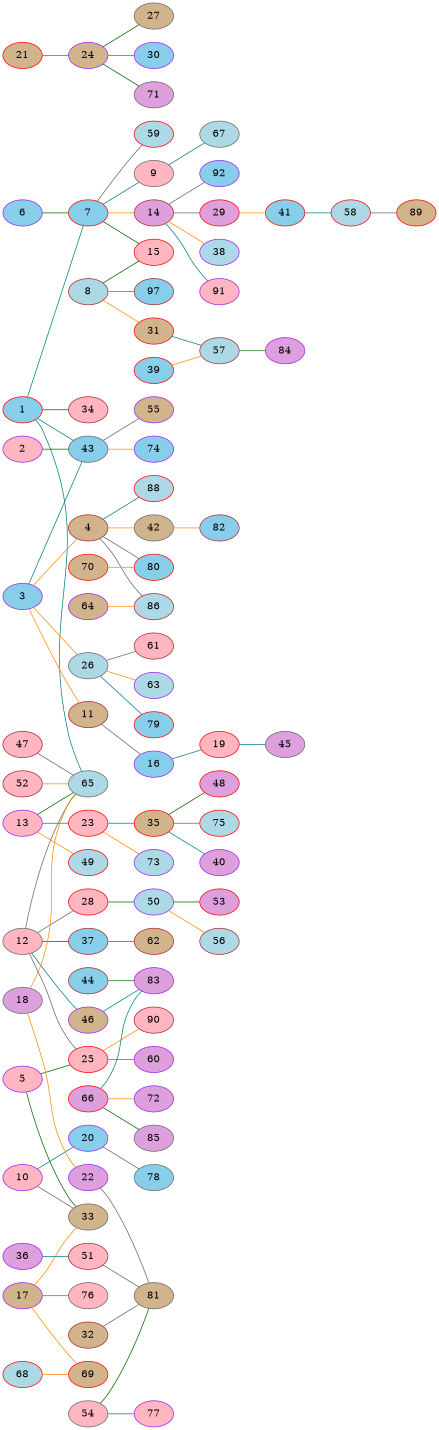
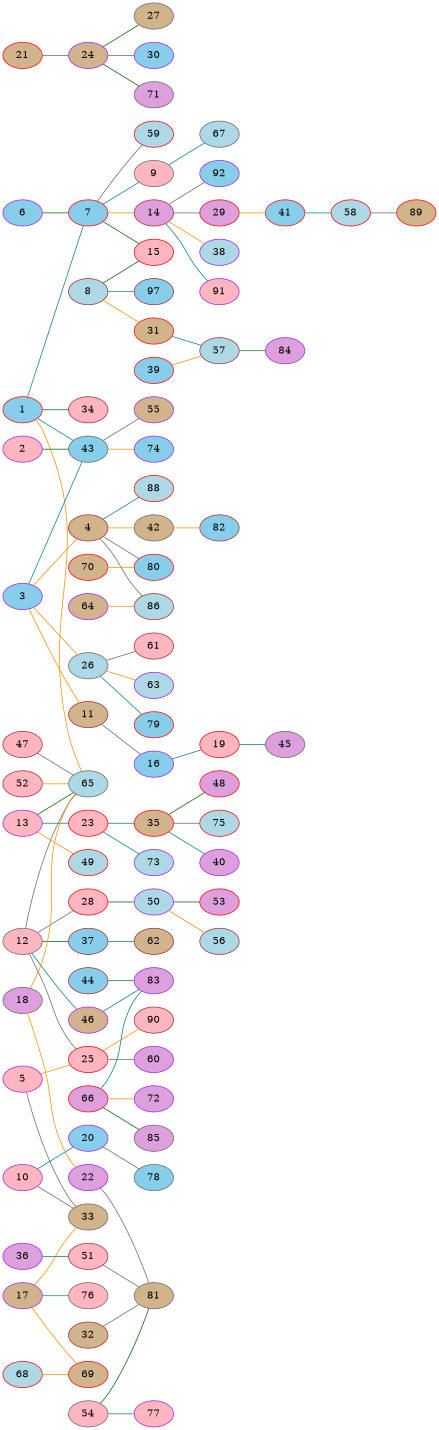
  graph {
    rankdir=LR
    node [color=purple fillcolor=lightpink style=filled]
    edge [color=teal weight=1.0]
    1 [color=red fillcolor=skyblue]
    7 [color=red fillcolor=skyblue]
    34 [color=brown]
    43 [color=gray40 fillcolor=skyblue]
    65 [color=gray40 fillcolor=lightblue]
    9 [color=gray40]
    14 [color=brown fillcolor=plum]
    15 [color=red]
    59 [color=red fillcolor=lightblue]
    55 [fillcolor=tan]
    74 [fillcolor=skyblue]
    2
    3 [fillcolor=skyblue]
    4 [color=brown fillcolor=tan]
    11 [color=brown fillcolor=tan]
    26 [color=gray40 fillcolor=lightblue]
    42 [color=gray40 fillcolor=tan]
    80 [color=red fillcolor=skyblue]
    86 [color=brown fillcolor=lightblue]
    88 [color=red fillcolor=lightblue]
    16 [fillcolor=skyblue]
    61 [color=brown]
    63 [fillcolor=lightblue]
    79 [color=red fillcolor=skyblue]
    82 [color=brown fillcolor=skyblue]
    25 [color=red]
    5
    33 [color=gray40 fillcolor=tan]
    60 [fillcolor=plum]
    90 [color=brown]
    6 [fillcolor=skyblue]
    67 [color=gray40 fillcolor=lightblue]
    29 [color=red fillcolor=plum]
    38 [fillcolor=lightblue]
    91
    92 [fillcolor=skyblue]
    8 [color=brown fillcolor=lightblue]
    31 [color=red fillcolor=tan]
    n39 [color=brown fillcolor=skyblue label=97]
    57 [color=brown fillcolor=lightblue]
    10
    20 [fillcolor=skyblue]
    78 [color=gray40 fillcolor=skyblue]
    19 [color=red]
    12 [color=gray40]
    28 [color=red]
    37 [color=brown fillcolor=skyblue]
    46 [fillcolor=tan]
    50 [fillcolor=lightblue]
    62 [color=brown fillcolor=tan]
    83 [fillcolor=plum]
    13
    23 [color=red]
    49 [color=red fillcolor=lightblue]
    35 [color=red fillcolor=tan]
    73 [fillcolor=lightblue]
    41 [color=red fillcolor=skyblue]
    45 [color=gray40 fillcolor=plum]
    17 [fillcolor=tan]
    69 [color=red fillcolor=tan]
    76 [color=gray40]
    18 [color=gray40 fillcolor=plum]
    22 [fillcolor=plum]
    81 [color=gray40 fillcolor=tan]
    21 [color=red fillcolor=tan]
    24 [fillcolor=tan]
    27 [color=gray40 fillcolor=tan]
    30 [fillcolor=skyblue]
    71 [color=gray40 fillcolor=plum]
    40 [fillcolor=plum]
    48 [color=red fillcolor=plum]
    75 [color=red fillcolor=lightblue]
    53 [color=red fillcolor=plum]
    56 [color=brown fillcolor=lightblue]
    58 [color=red fillcolor=lightblue]
    84 [fillcolor=plum]
    32 [color=brown fillcolor=tan]
    36 [fillcolor=plum]
    51 [color=brown]
    39 [color=red fillcolor=skyblue]
    89 [color=red fillcolor=tan]
    44 [color=brown fillcolor=skyblue]
    47 [color=brown]
    52 [color=brown]
    54 [color=gray40]
    77
    64 [fillcolor=tan]
    66 [color=red fillcolor=plum]
    72 [fillcolor=plum]
    85 [color=gray40 fillcolor=plum]
    68 [color=red fillcolor=lightblue]
    70 [color=red fillcolor=tan]
    1 -- 7
    1 -- 34 [color=darkgreen]
    1 -- 43
-   1 -- 65
+   1 -- 65 [color=darkorange]
    7 -- 9
    7 -- 14 [color=darkorange]
    7 -- 15 [color=darkgreen]
    7 -- 59 [color=gray40]
    43 -- 55 [color=gray40]
    43 -- 74 [color=darkorange]
    9 -- 67
    14 -- 29 [color=gray40]
    14 -- 38 [color=darkorange]
    14 -- 91
    14 -- 92 [color=gray40]
    2 -- 43 [color=darkgreen]
    3 -- 43
    3 -- 4 [color=darkorange]
    3 -- 11 [color=darkorange]
    3 -- 26 [color=darkorange]
    4 -- 42 [color=darkorange]
    4 -- 80 [color=gray40]
    4 -- 86 [color=gray40]
    4 -- 88
    11 -- 16 [color=gray40]
    26 -- 61 [color=gray40]
    26 -- 63 [color=darkorange]
    26 -- 79
    42 -- 82 [color=darkorange]
    16 -- 19
    25 -- 60 [color=gray40]
    25 -- 90 [color=darkorange]
-   5 -- 25 [color=darkgreen]
-   5 -- 33 [color=darkgreen]
+   5 -- 25 [color=darkorange]
+   5 -- 33 [color=gray40]
    6 -- 7 [color=darkgreen]
    29 -- 41 [color=darkorange]
    8 -- 15 [color=darkgreen]
    8 -- 31 [color=darkorange]
    8 -- n39
    31 -- 57
    57 -- 84 [color=darkgreen]
    10 -- 33 [color=gray40]
    10 -- 20
    20 -- 78 [color=gray40]
    19 -- 45
    12 -- 65 [color=gray40]
    12 -- 25 [color=gray40]
    12 -- 28 [color=gray40]
    12 -- 37 [color=darkgreen]
    12 -- 46
    28 -- 50 [color=darkgreen]
    37 -- 62
    46 -- 83
    50 -- 53 [color=darkgreen]
    50 -- 56 [color=darkorange]
    13 -- 65 [color=darkgreen]
    13 -- 23
    13 -- 49 [color=darkorange]
    23 -- 35
-   23 -- 73 [color=darkorange]
+   23 -- 73
    35 -- 40
    35 -- 48 [color=darkgreen]
    35 -- 75 [color=gray40]
    41 -- 58
    17 -- 33 [color=darkorange]
    17 -- 69 [color=darkorange]
    17 -- 76
    18 -- 65 [color=darkorange]
    18 -- 22 [color=darkorange]
    22 -- 81 [color=gray40]
    21 -- 24 [color=gray40]
    24 -- 27 [color=darkgreen]
    24 -- 30 [color=gray40]
    24 -- 71 [color=darkgreen]
    58 -- 89 [color=gray40]
    32 -- 81 [color=gray40]
    36 -- 51
    51 -- 81 [color=gray40]
    39 -- 57 [color=darkorange]
    44 -- 83 [color=darkgreen]
    47 -- 65 [color=gray40]
    52 -- 65 [color=darkorange]
    54 -- 81 [color=darkgreen]
    54 -- 77
    64 -- 86 [color=darkorange]
    66 -- 83
    66 -- 72 [color=darkorange]
    66 -- 85 [color=darkgreen]
    68 -- 69 [color=darkorange]
    70 -- 80 [color=darkorange]
  }
